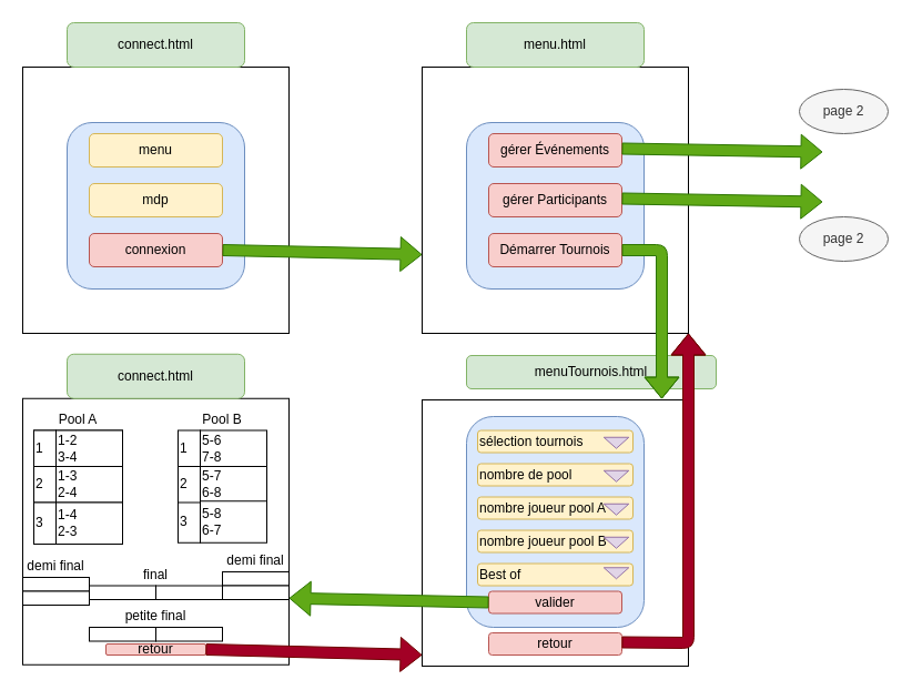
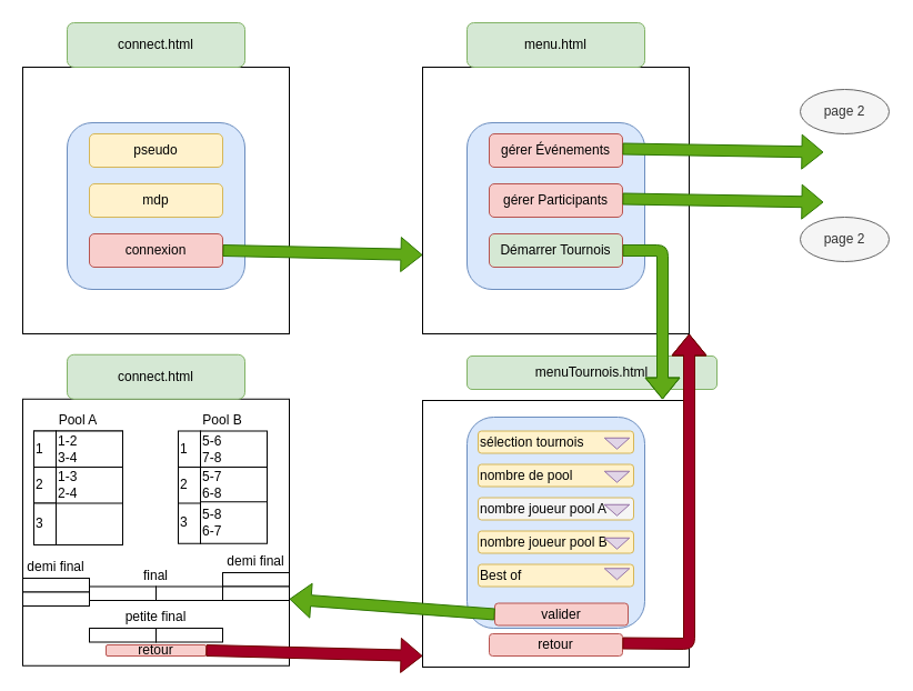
  <mxCell id="0" />
  <mxCell id="1" parent="0" />
  <mxCell id="2" value="" style="whiteSpace=wrap;html=1;aspect=fixed;" parent="1" vertex="1"><mxGeometry x="20" y="60" width="240" height="240" as="geometry" /></mxCell>
  <mxCell id="3" value="connect.html" style="rounded=1;whiteSpace=wrap;html=1;fillColor=#d5e8d4;strokeColor=#82b366;" parent="1" vertex="1"><mxGeometry x="60" y="20" width="160" height="40" as="geometry" /></mxCell>
  <mxCell id="4" value="" style="rounded=1;whiteSpace=wrap;html=1;fillColor=#dae8fc;strokeColor=#6c8ebf;" parent="1" vertex="1"><mxGeometry x="60" y="110" width="160" height="150" as="geometry" /></mxCell>
- <mxCell id="5" value="menu" style="rounded=1;whiteSpace=wrap;html=1;fillColor=#fff2cc;strokeColor=#d6b656;" parent="1" vertex="1"><mxGeometry x="80" y="120" width="120" height="30" as="geometry" /></mxCell>
+ <mxCell id="5" value="pseudo" style="rounded=1;whiteSpace=wrap;html=1;fillColor=#fff2cc;strokeColor=#d6b656;" parent="1" vertex="1"><mxGeometry x="80" y="120" width="120" height="30" as="geometry" /></mxCell>
  <mxCell id="6" value="mdp" style="rounded=1;whiteSpace=wrap;html=1;fillColor=#fff2cc;strokeColor=#d6b656;" parent="1" vertex="1"><mxGeometry x="80" y="165" width="120" height="30" as="geometry" /></mxCell>
  <mxCell id="7" value="connexion" style="rounded=1;whiteSpace=wrap;html=1;fillColor=#f8cecc;strokeColor=#b85450;" parent="1" vertex="1"><mxGeometry x="80" y="210" width="120" height="30" as="geometry" /></mxCell>
  <mxCell id="8" value="" style="whiteSpace=wrap;html=1;aspect=fixed;" parent="1" vertex="1"><mxGeometry x="380" y="60" width="240" height="240" as="geometry" /></mxCell>
  <mxCell id="9" value="menu.html" style="rounded=1;whiteSpace=wrap;html=1;fillColor=#d5e8d4;strokeColor=#82b366;" parent="1" vertex="1"><mxGeometry x="420" y="20" width="160" height="40" as="geometry" /></mxCell>
  <mxCell id="10" value="" style="rounded=1;whiteSpace=wrap;html=1;fillColor=#dae8fc;strokeColor=#6c8ebf;" parent="1" vertex="1"><mxGeometry x="420" y="110" width="160" height="150" as="geometry" /></mxCell>
  <mxCell id="11" value="gérer Événements" style="rounded=1;whiteSpace=wrap;html=1;fillColor=#f8cecc;strokeColor=#b85450;" parent="1" vertex="1"><mxGeometry x="440" y="120" width="120" height="30" as="geometry" /></mxCell>
  <mxCell id="12" value="gérer Participants" style="rounded=1;whiteSpace=wrap;html=1;fillColor=#f8cecc;strokeColor=#b85450;" parent="1" vertex="1"><mxGeometry x="440" y="165" width="120" height="30" as="geometry" /></mxCell>
- <mxCell id="13" value="Démarrer Tournois" style="rounded=1;whiteSpace=wrap;html=1;fillColor=#f8cecc;strokeColor=#b85450;" parent="1" vertex="1"><mxGeometry x="440" y="210" width="120" height="30" as="geometry" /></mxCell>
+ <mxCell id="13" value="Démarrer Tournois" style="rounded=1;whiteSpace=wrap;html=1;fillColor=#d5e8d4;strokeColor=#b85450;" parent="1" vertex="1"><mxGeometry x="440" y="210" width="120" height="30" as="geometry" /></mxCell>
  <mxCell id="14" value="" style="shape=flexArrow;endArrow=classic;html=1;exitX=1;exitY=0.5;exitDx=0;exitDy=0;fillColor=#60a917;strokeColor=#2D7600;" parent="1" source="7" edge="1"><mxGeometry width="50" height="50" relative="1" as="geometry"><mxPoint x="390" y="260" as="sourcePoint" /><mxPoint x="380" y="229" as="targetPoint" /></mxGeometry></mxCell>
  <mxCell id="15" value="" style="shape=flexArrow;endArrow=classic;html=1;exitX=1;exitY=0.5;exitDx=0;exitDy=0;entryX=0.004;entryY=0.7;entryDx=0;entryDy=0;entryPerimeter=0;fillColor=#60a917;strokeColor=#2D7600;" parent="1" edge="1"><mxGeometry width="50" height="50" relative="1" as="geometry"><mxPoint x="560" y="178.5" as="sourcePoint" /><mxPoint x="740.96" y="181.5" as="targetPoint" /></mxGeometry></mxCell>
  <mxCell id="16" value="" style="shape=flexArrow;endArrow=classic;html=1;exitX=1;exitY=0.5;exitDx=0;exitDy=0;entryX=0.004;entryY=0.7;entryDx=0;entryDy=0;entryPerimeter=0;fillColor=#60a917;strokeColor=#2D7600;" parent="1" edge="1"><mxGeometry width="50" height="50" relative="1" as="geometry"><mxPoint x="560" y="133.5" as="sourcePoint" /><mxPoint x="740.96" y="136.5" as="targetPoint" /></mxGeometry></mxCell>
  <mxCell id="17" value="page 2" style="ellipse;whiteSpace=wrap;html=1;fillColor=#f5f5f5;strokeColor=#666666;fontColor=#333333;" parent="1" vertex="1"><mxGeometry x="720" y="80" width="80" height="40" as="geometry" /></mxCell>
  <mxCell id="18" value="page 2&lt;br&gt;" style="ellipse;whiteSpace=wrap;html=1;fillColor=#f5f5f5;strokeColor=#666666;fontColor=#333333;" parent="1" vertex="1"><mxGeometry x="720" y="195" width="80" height="40" as="geometry" /></mxCell>
  <mxCell id="19" value="" style="whiteSpace=wrap;html=1;aspect=fixed;" parent="1" vertex="1"><mxGeometry x="380" y="360" width="240" height="240" as="geometry" /></mxCell>
  <mxCell id="20" value="menuTournois.html" style="rounded=1;whiteSpace=wrap;html=1;fillColor=#d5e8d4;strokeColor=#82b366;" parent="1" vertex="1"><mxGeometry x="420" y="320" width="225" height="30" as="geometry" /></mxCell>
  <mxCell id="21" value="" style="shape=flexArrow;endArrow=classic;html=1;exitX=1;exitY=0.5;exitDx=0;exitDy=0;entryX=0.9;entryY=-0.004;entryDx=0;entryDy=0;entryPerimeter=0;fillColor=#60a917;strokeColor=#2D7600;" parent="1" source="13" target="19" edge="1"><mxGeometry width="50" height="50" relative="1" as="geometry"><mxPoint x="530" y="242" as="sourcePoint" /><mxPoint x="710.96" y="245" as="targetPoint" /><Array as="points"><mxPoint x="596" y="225" /></Array></mxGeometry></mxCell>
  <mxCell id="22" value="" style="rounded=1;whiteSpace=wrap;html=1;fillColor=#dae8fc;strokeColor=#6c8ebf;" parent="1" vertex="1"><mxGeometry x="420" y="375" width="160" height="190" as="geometry" /></mxCell>
  <mxCell id="23" value="sélection tournois" style="rounded=1;whiteSpace=wrap;html=1;fillColor=#fff2cc;strokeColor=#d6b656;align=left;" parent="1" vertex="1"><mxGeometry x="430" y="387.5" width="140" height="20" as="geometry" /></mxCell>
  <mxCell id="24" value="nombre de pool" style="rounded=1;whiteSpace=wrap;html=1;fillColor=#fff2cc;strokeColor=#d6b656;align=left;" parent="1" vertex="1"><mxGeometry x="430" y="417.5" width="140" height="20" as="geometry" /></mxCell>
- <mxCell id="25" value="nombre joueur pool A" style="rounded=1;whiteSpace=wrap;html=1;fillColor=#fff2cc;strokeColor=#d6b656;align=left;" parent="1" vertex="1"><mxGeometry x="430" y="447.5" width="140" height="20" as="geometry" /></mxCell>
+ <mxCell id="25" value="nombre joueur pool A" style="rounded=1;whiteSpace=wrap;html=1;fillColor=#f5f5f5;strokeColor=#d6b656;align=left;" parent="1" vertex="1"><mxGeometry x="430" y="447.5" width="140" height="20" as="geometry" /></mxCell>
  <mxCell id="26" value="nombre joueur pool B" style="rounded=1;whiteSpace=wrap;html=1;fillColor=#fff2cc;strokeColor=#d6b656;align=left;" parent="1" vertex="1"><mxGeometry x="430" y="477.5" width="140" height="20" as="geometry" /></mxCell>
  <mxCell id="27" value="Best of&amp;nbsp;" style="rounded=1;whiteSpace=wrap;html=1;fillColor=#fff2cc;strokeColor=#d6b656;align=left;" parent="1" vertex="1"><mxGeometry x="430" y="507.5" width="140" height="20" as="geometry" /></mxCell>
- <mxCell id="28" value="valider" style="rounded=1;whiteSpace=wrap;html=1;fillColor=#f8cecc;strokeColor=#b85450;" parent="1" vertex="1"><mxGeometry x="440" y="532.5" width="120" height="20" as="geometry" /></mxCell>
+ <mxCell id="28" value="valider" style="rounded=1;whiteSpace=wrap;html=1;fillColor=#f8cecc;strokeColor=#b85450;" parent="1" vertex="1"><mxGeometry x="445" y="542.5" width="120" height="20" as="geometry" /></mxCell>
  <mxCell id="29" value="retour" style="rounded=1;whiteSpace=wrap;html=1;fillColor=#f8cecc;strokeColor=#b85450;" parent="1" vertex="1"><mxGeometry x="440" y="570" width="120" height="20" as="geometry" /></mxCell>
  <mxCell id="30" value="" style="shape=flexArrow;endArrow=classic;html=1;exitX=0;exitY=0.5;exitDx=0;exitDy=0;fillColor=#60a917;strokeColor=#2D7600;entryX=1;entryY=0.75;entryDx=0;entryDy=0;" parent="1" source="28" target="37" edge="1"><mxGeometry width="50" height="50" relative="1" as="geometry"><mxPoint x="199.04" y="562" as="sourcePoint" /><mxPoint x="330" y="543" as="targetPoint" /></mxGeometry></mxCell>
  <mxCell id="31" value="" style="shape=flexArrow;endArrow=classic;html=1;exitX=1;exitY=0.5;exitDx=0;exitDy=0;entryX=1;entryY=1;entryDx=0;entryDy=0;fillColor=#a20025;strokeColor=#6F0000;" parent="1" target="8" edge="1"><mxGeometry width="50" height="50" relative="1" as="geometry"><mxPoint x="560" y="578.5" as="sourcePoint" /><mxPoint x="740.96" y="581.5" as="targetPoint" /><Array as="points"><mxPoint x="620" y="579" /></Array></mxGeometry></mxCell>
  <mxCell id="32" value="" style="triangle;whiteSpace=wrap;html=1;align=left;rotation=90;fillColor=#e1d5e7;strokeColor=#9673a6;" parent="1" vertex="1"><mxGeometry x="550" y="387.5" width="10" height="22.5" as="geometry" /></mxCell>
  <mxCell id="33" value="" style="triangle;whiteSpace=wrap;html=1;align=left;rotation=90;fillColor=#e1d5e7;strokeColor=#9673a6;" parent="1" vertex="1"><mxGeometry x="550" y="417.5" width="10" height="22.5" as="geometry" /></mxCell>
  <mxCell id="34" value="" style="triangle;whiteSpace=wrap;html=1;align=left;rotation=90;fillColor=#e1d5e7;strokeColor=#9673a6;" parent="1" vertex="1"><mxGeometry x="550" y="447.5" width="10" height="22.5" as="geometry" /></mxCell>
  <mxCell id="35" value="" style="triangle;whiteSpace=wrap;html=1;align=left;rotation=90;fillColor=#e1d5e7;strokeColor=#9673a6;" parent="1" vertex="1"><mxGeometry x="550" y="477.5" width="10" height="22.5" as="geometry" /></mxCell>
  <mxCell id="36" value="" style="triangle;whiteSpace=wrap;html=1;align=left;rotation=90;fillColor=#e1d5e7;strokeColor=#9673a6;" parent="1" vertex="1"><mxGeometry x="550" y="505" width="10" height="22.5" as="geometry" /></mxCell>
  <mxCell id="37" value="" style="whiteSpace=wrap;html=1;aspect=fixed;" parent="1" vertex="1"><mxGeometry x="20" y="358.75" width="240" height="240" as="geometry" /></mxCell>
  <mxCell id="38" value="connect.html" style="rounded=1;whiteSpace=wrap;html=1;fillColor=#d5e8d4;strokeColor=#82b366;" parent="1" vertex="1"><mxGeometry x="60" y="318.75" width="160" height="40" as="geometry" /></mxCell>
  <mxCell id="39" value="" style="rounded=0;whiteSpace=wrap;html=1;align=left;verticalAlign=top;" parent="1" vertex="1"><mxGeometry x="30" y="387.5" width="80" height="102.5" as="geometry" /></mxCell>
  <mxCell id="40" value="Pool A" style="text;html=1;strokeColor=none;fillColor=none;align=center;verticalAlign=middle;whiteSpace=wrap;rounded=0;" parent="1" vertex="1"><mxGeometry x="50" y="367.5" width="40" height="20" as="geometry" /></mxCell>
  <mxCell id="41" value="Pool B" style="text;html=1;strokeColor=none;fillColor=none;align=center;verticalAlign=middle;whiteSpace=wrap;rounded=0;" parent="1" vertex="1"><mxGeometry x="180" y="367.5" width="40" height="20" as="geometry" /></mxCell>
  <mxCell id="42" value="1" style="rounded=0;whiteSpace=wrap;html=1;align=left;" parent="1" vertex="1"><mxGeometry x="30" y="387.5" width="20" height="32.5" as="geometry" /></mxCell>
  <mxCell id="43" value="1" style="rounded=0;whiteSpace=wrap;html=1;align=left;" parent="1" vertex="1"><mxGeometry x="160" y="387.5" width="20" height="32.5" as="geometry" /></mxCell>
  <mxCell id="44" value="1-2&lt;br&gt;3-4" style="rounded=0;whiteSpace=wrap;html=1;align=left;" parent="1" vertex="1"><mxGeometry x="50" y="387.5" width="60" height="32.5" as="geometry" /></mxCell>
  <mxCell id="45" value="2" style="rounded=0;whiteSpace=wrap;html=1;align=left;" parent="1" vertex="1"><mxGeometry x="30" y="420" width="20" height="32.5" as="geometry" /></mxCell>
  <mxCell id="46" value="1-3&lt;br&gt;2-4" style="rounded=0;whiteSpace=wrap;html=1;align=left;" parent="1" vertex="1"><mxGeometry x="50" y="420" width="60" height="32.5" as="geometry" /></mxCell>
  <mxCell id="47" value="3" style="rounded=0;whiteSpace=wrap;html=1;align=left;" parent="1" vertex="1"><mxGeometry x="30" y="452.5" width="20" height="37.5" as="geometry" /></mxCell>
  <mxCell id="48" value="3" style="rounded=0;whiteSpace=wrap;html=1;align=left;" parent="1" vertex="1"><mxGeometry x="160" y="451.25" width="20" height="37.5" as="geometry" /></mxCell>
- <mxCell id="49" value="1-4&lt;br&gt;2-3" style="rounded=0;whiteSpace=wrap;html=1;align=left;" parent="1" vertex="1"><mxGeometry x="50" y="452.5" width="60" height="37.5" as="geometry" /></mxCell>
  <mxCell id="50" value="2" style="rounded=0;whiteSpace=wrap;html=1;align=left;" parent="1" vertex="1"><mxGeometry x="160" y="420" width="20" height="32.5" as="geometry" /></mxCell>
  <mxCell id="51" value="5-7&lt;br&gt;6-8" style="rounded=0;whiteSpace=wrap;html=1;align=left;" parent="1" vertex="1"><mxGeometry x="180" y="420" width="60" height="32.5" as="geometry" /></mxCell>
  <mxCell id="52" value="5-6&lt;br&gt;7-8" style="rounded=0;whiteSpace=wrap;html=1;align=left;" parent="1" vertex="1"><mxGeometry x="180" y="387.5" width="60" height="32.5" as="geometry" /></mxCell>
  <mxCell id="53" value="5-8&lt;br&gt;6-7" style="rounded=0;whiteSpace=wrap;html=1;align=left;" parent="1" vertex="1"><mxGeometry x="180" y="451.25" width="60" height="37.5" as="geometry" /></mxCell>
  <mxCell id="54" value="" style="rounded=0;whiteSpace=wrap;html=1;align=left;" parent="1" vertex="1"><mxGeometry x="20" y="520" width="60" height="12.5" as="geometry" /></mxCell>
  <mxCell id="55" value="" style="rounded=0;whiteSpace=wrap;html=1;align=left;" parent="1" vertex="1"><mxGeometry x="20" y="532.5" width="60" height="12.5" as="geometry" /></mxCell>
  <mxCell id="56" value="demi final" style="text;html=1;strokeColor=none;fillColor=none;align=center;verticalAlign=middle;whiteSpace=wrap;rounded=0;" parent="1" vertex="1"><mxGeometry x="20" y="500" width="60" height="20" as="geometry" /></mxCell>
  <mxCell id="57" value="" style="rounded=0;whiteSpace=wrap;html=1;align=left;" parent="1" vertex="1"><mxGeometry x="80" y="527.5" width="60" height="12.5" as="geometry" /></mxCell>
  <mxCell id="58" value="" style="rounded=0;whiteSpace=wrap;html=1;align=left;" parent="1" vertex="1"><mxGeometry x="140" y="527.5" width="60" height="12.5" as="geometry" /></mxCell>
  <mxCell id="59" value="" style="rounded=0;whiteSpace=wrap;html=1;align=left;" parent="1" vertex="1"><mxGeometry x="200" y="515" width="60" height="12.5" as="geometry" /></mxCell>
  <mxCell id="60" value="" style="rounded=0;whiteSpace=wrap;html=1;align=left;" parent="1" vertex="1"><mxGeometry x="200" y="527.5" width="60" height="12.5" as="geometry" /></mxCell>
  <mxCell id="61" value="demi final" style="text;html=1;strokeColor=none;fillColor=none;align=center;verticalAlign=middle;whiteSpace=wrap;rounded=0;" parent="1" vertex="1"><mxGeometry x="200" y="495" width="60" height="20" as="geometry" /></mxCell>
  <mxCell id="62" value="final" style="text;html=1;strokeColor=none;fillColor=none;align=center;verticalAlign=middle;whiteSpace=wrap;rounded=0;" parent="1" vertex="1"><mxGeometry x="110" y="507.5" width="60" height="20" as="geometry" /></mxCell>
  <mxCell id="63" value="" style="rounded=0;whiteSpace=wrap;html=1;align=left;" parent="1" vertex="1"><mxGeometry x="80" y="565" width="60" height="12.5" as="geometry" /></mxCell>
  <mxCell id="64" value="" style="rounded=0;whiteSpace=wrap;html=1;align=left;" parent="1" vertex="1"><mxGeometry x="140" y="565" width="60" height="12.5" as="geometry" /></mxCell>
  <mxCell id="65" value="petite final" style="text;html=1;strokeColor=none;fillColor=none;align=center;verticalAlign=middle;whiteSpace=wrap;rounded=0;" parent="1" vertex="1"><mxGeometry x="110" y="545" width="60" height="20" as="geometry" /></mxCell>
  <mxCell id="66" value="retour" style="rounded=1;whiteSpace=wrap;html=1;fillColor=#f8cecc;strokeColor=#b85450;" parent="1" vertex="1"><mxGeometry x="95" y="580" width="90" height="10" as="geometry" /></mxCell>
  <mxCell id="67" value="" style="shape=flexArrow;endArrow=classic;html=1;exitX=1;exitY=0.5;exitDx=0;exitDy=0;fillColor=#a20025;strokeColor=#6F0000;entryX=0;entryY=0.958;entryDx=0;entryDy=0;entryPerimeter=0;" parent="1" source="66" target="19" edge="1"><mxGeometry width="50" height="50" relative="1" as="geometry"><mxPoint x="430" y="673.75" as="sourcePoint" /><mxPoint x="250" y="670" as="targetPoint" /></mxGeometry></mxCell>
